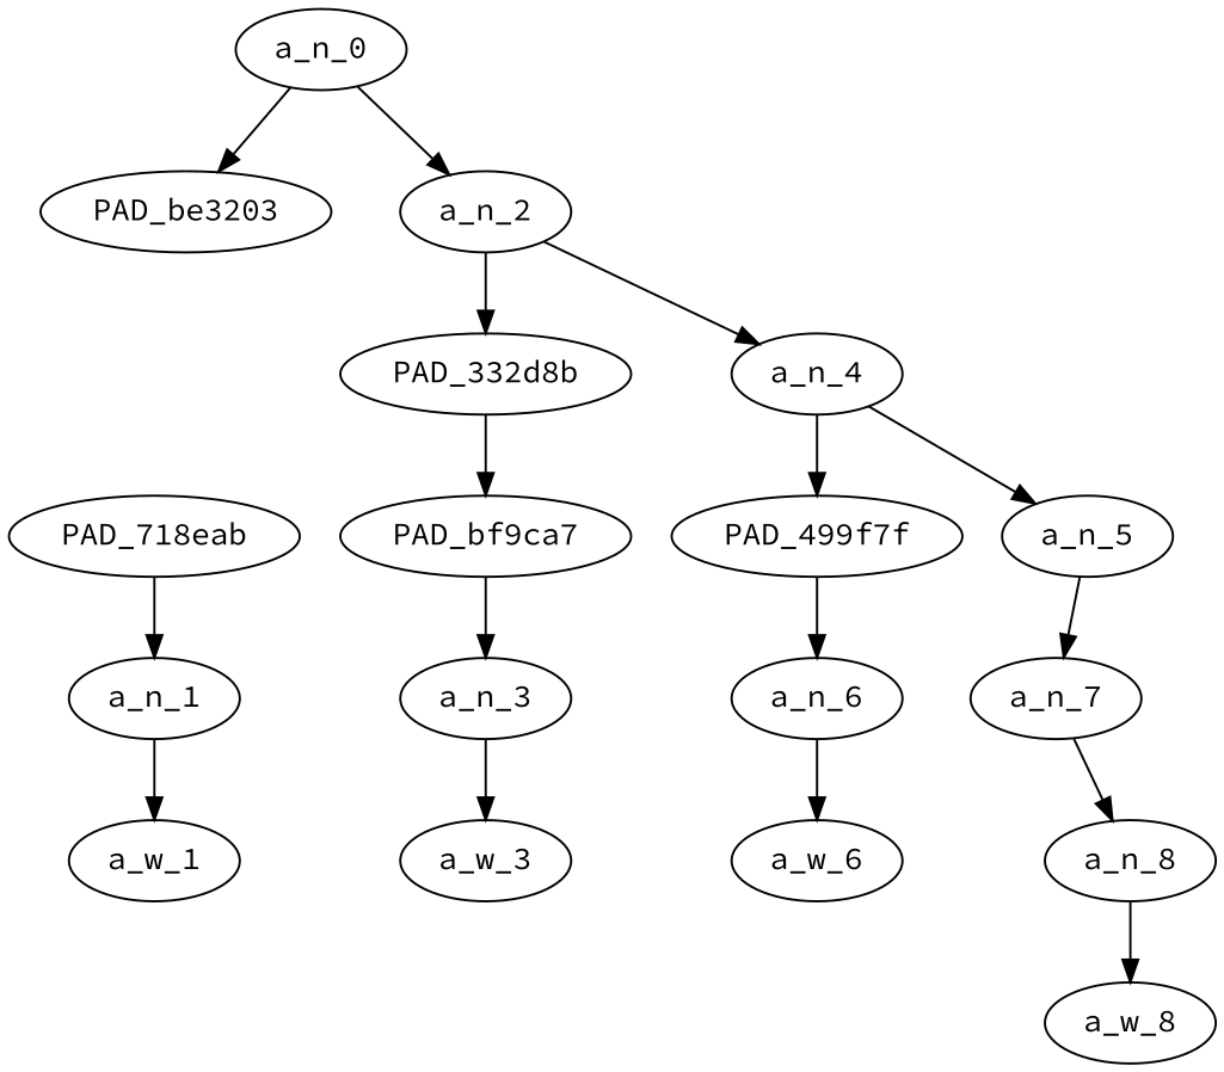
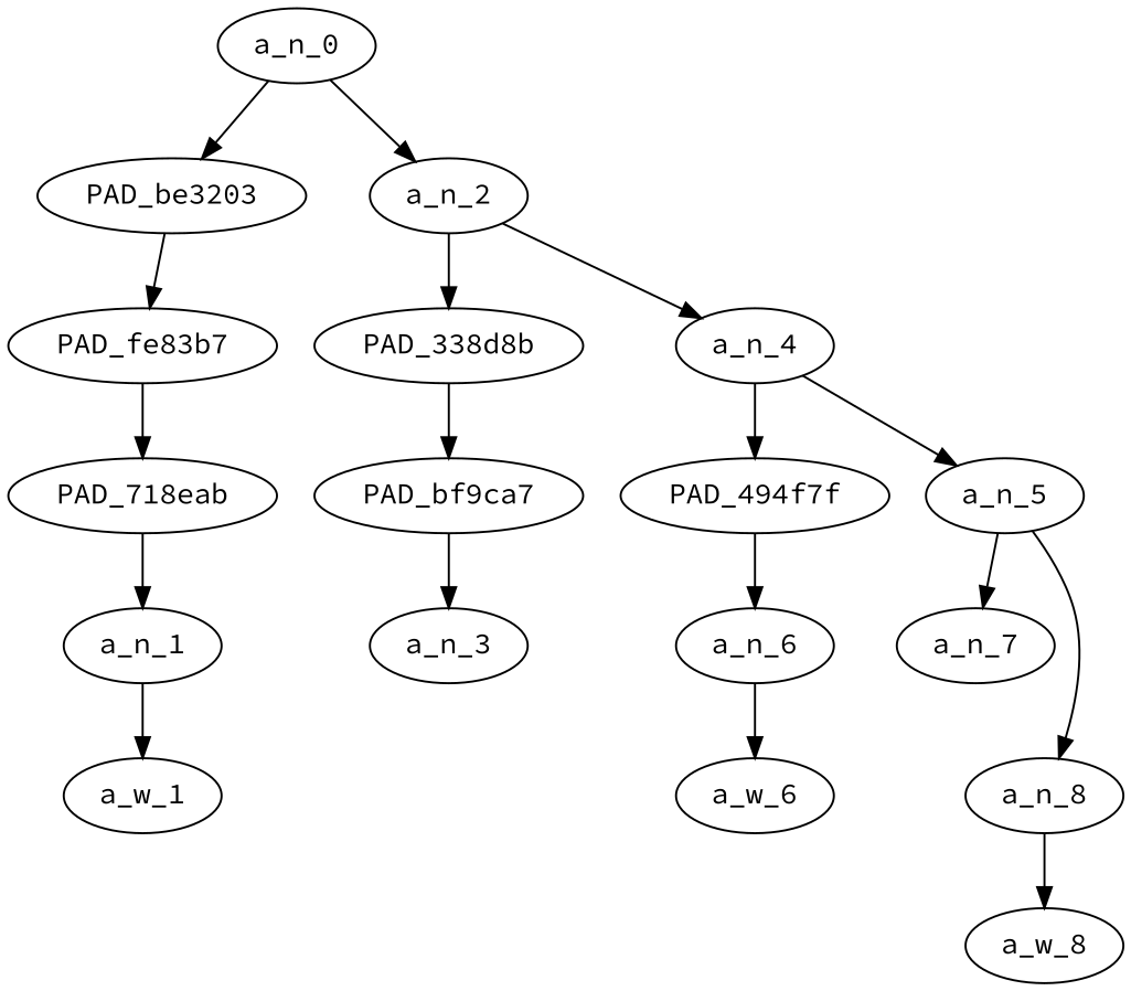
  strict digraph {
    fontname="Source Code Pro"
    node [div_dir=1 fontname="Source Code Pro" index=0 level=1 text_span="[0]" value=0.21250606]
    edge [fontname="Source Code Pro"]
    a_n_0 [level=5 text_span="[0, 1, 2, 3, 4]" value=1.00000002]
    n2 [label=PAD_be3203 level=4]
    a_n_2 [index=1 level=4 text_span="[1, 2, 3, 4]" value=0.78717600]
-   PAD_332d8b [index=1 level=3 text_span="[1]" value=0.08232327]
+   PAD_fe83b7 [level=3]
+   PAD_332d8b [index=1 level=3 text_span="[1]" value=0.08232327 label=PAD_338d8b]
    a_n_4 [index=2 level=3 text_span="[2, 3, 4]" value=0.70458311]
    PAD_718eab [level=2]
    n8 [index=1 label=PAD_bf9ca7 level=2 text_span="[1]" value=0.08232327]
-   PAD_494f7f [index=3 level=2 text_span="[4]" value=0.40281888 label=PAD_499f7f]
+   PAD_494f7f [index=3 level=2 text_span="[4]" value=0.40281888]
    a_n_5 [div_dir=-1 index=2 level=2 text_span="[2, 3]" value=0.30172769]
    a_n_1
    a_w_1 [div_dir=0 level=0 value=renjun]
    a_n_3 [index=1 text_span="[1]" value=0.08232327]
    a_n_6 [index=4 text_span="[4]" value=0.40281888]
    a_n_7 [index=2 text_span="[2]" value=0.08458061]
    a_n_8 [div_dir=-1 index=3 text_span="[3]" value=0.21688396]
-   a_w_3 [div_dir=0 index=1 level=0 text_span="[1]" value=is]
    a_w_6 [div_dir=0 index=4 level=0 text_span="[4]" value=entende]
    a_w_8 [div_dir=0 index=3 level=0 text_span="[3]" value=lesbian]
    a_n_0 -> n2
    a_n_0 -> a_n_2
+   n2 -> PAD_fe83b7
    a_n_2 -> PAD_332d8b
    a_n_2 -> a_n_4
+   PAD_fe83b7 -> PAD_718eab
    PAD_332d8b -> n8
    a_n_4 -> PAD_494f7f
    a_n_4 -> a_n_5
    PAD_718eab -> a_n_1
    n8 -> a_n_3
    PAD_494f7f -> a_n_6
    a_n_5 -> a_n_7
-   a_n_7 -> a_n_8
+   a_n_5 -> a_n_8
    a_n_1 -> a_w_1
-   a_n_3 -> a_w_3
    a_n_6 -> a_w_6
    a_n_8 -> a_w_8
  }
